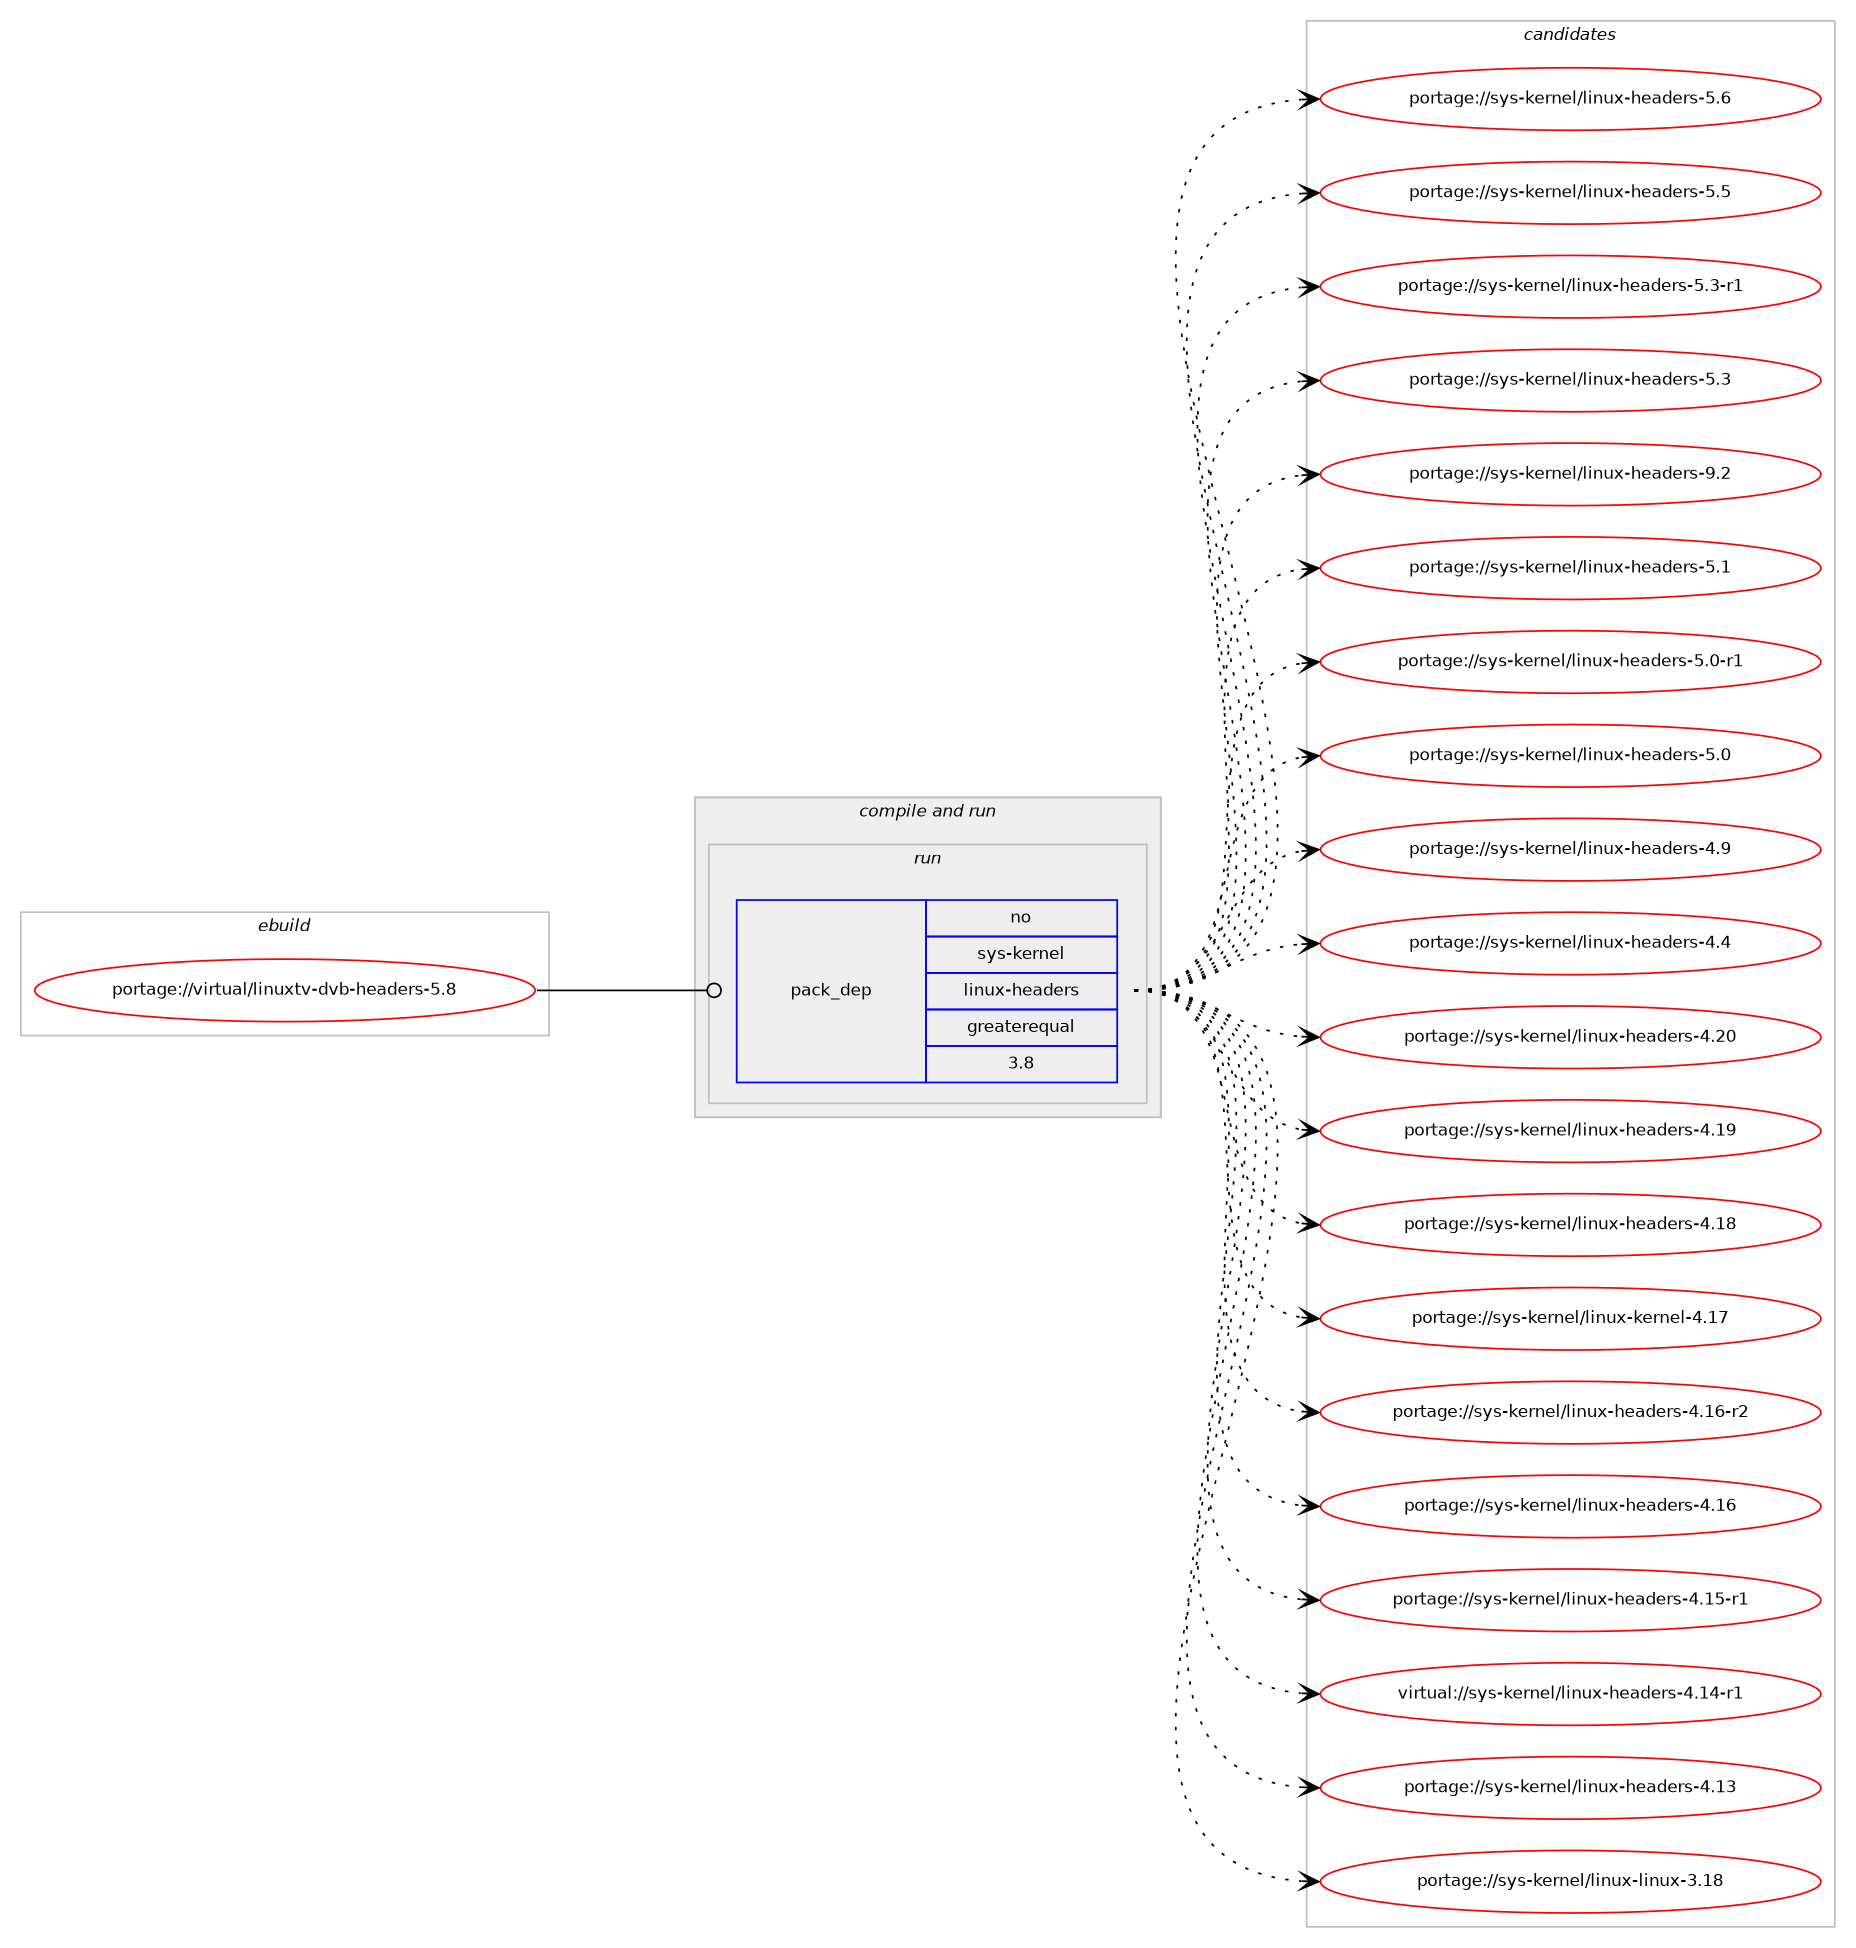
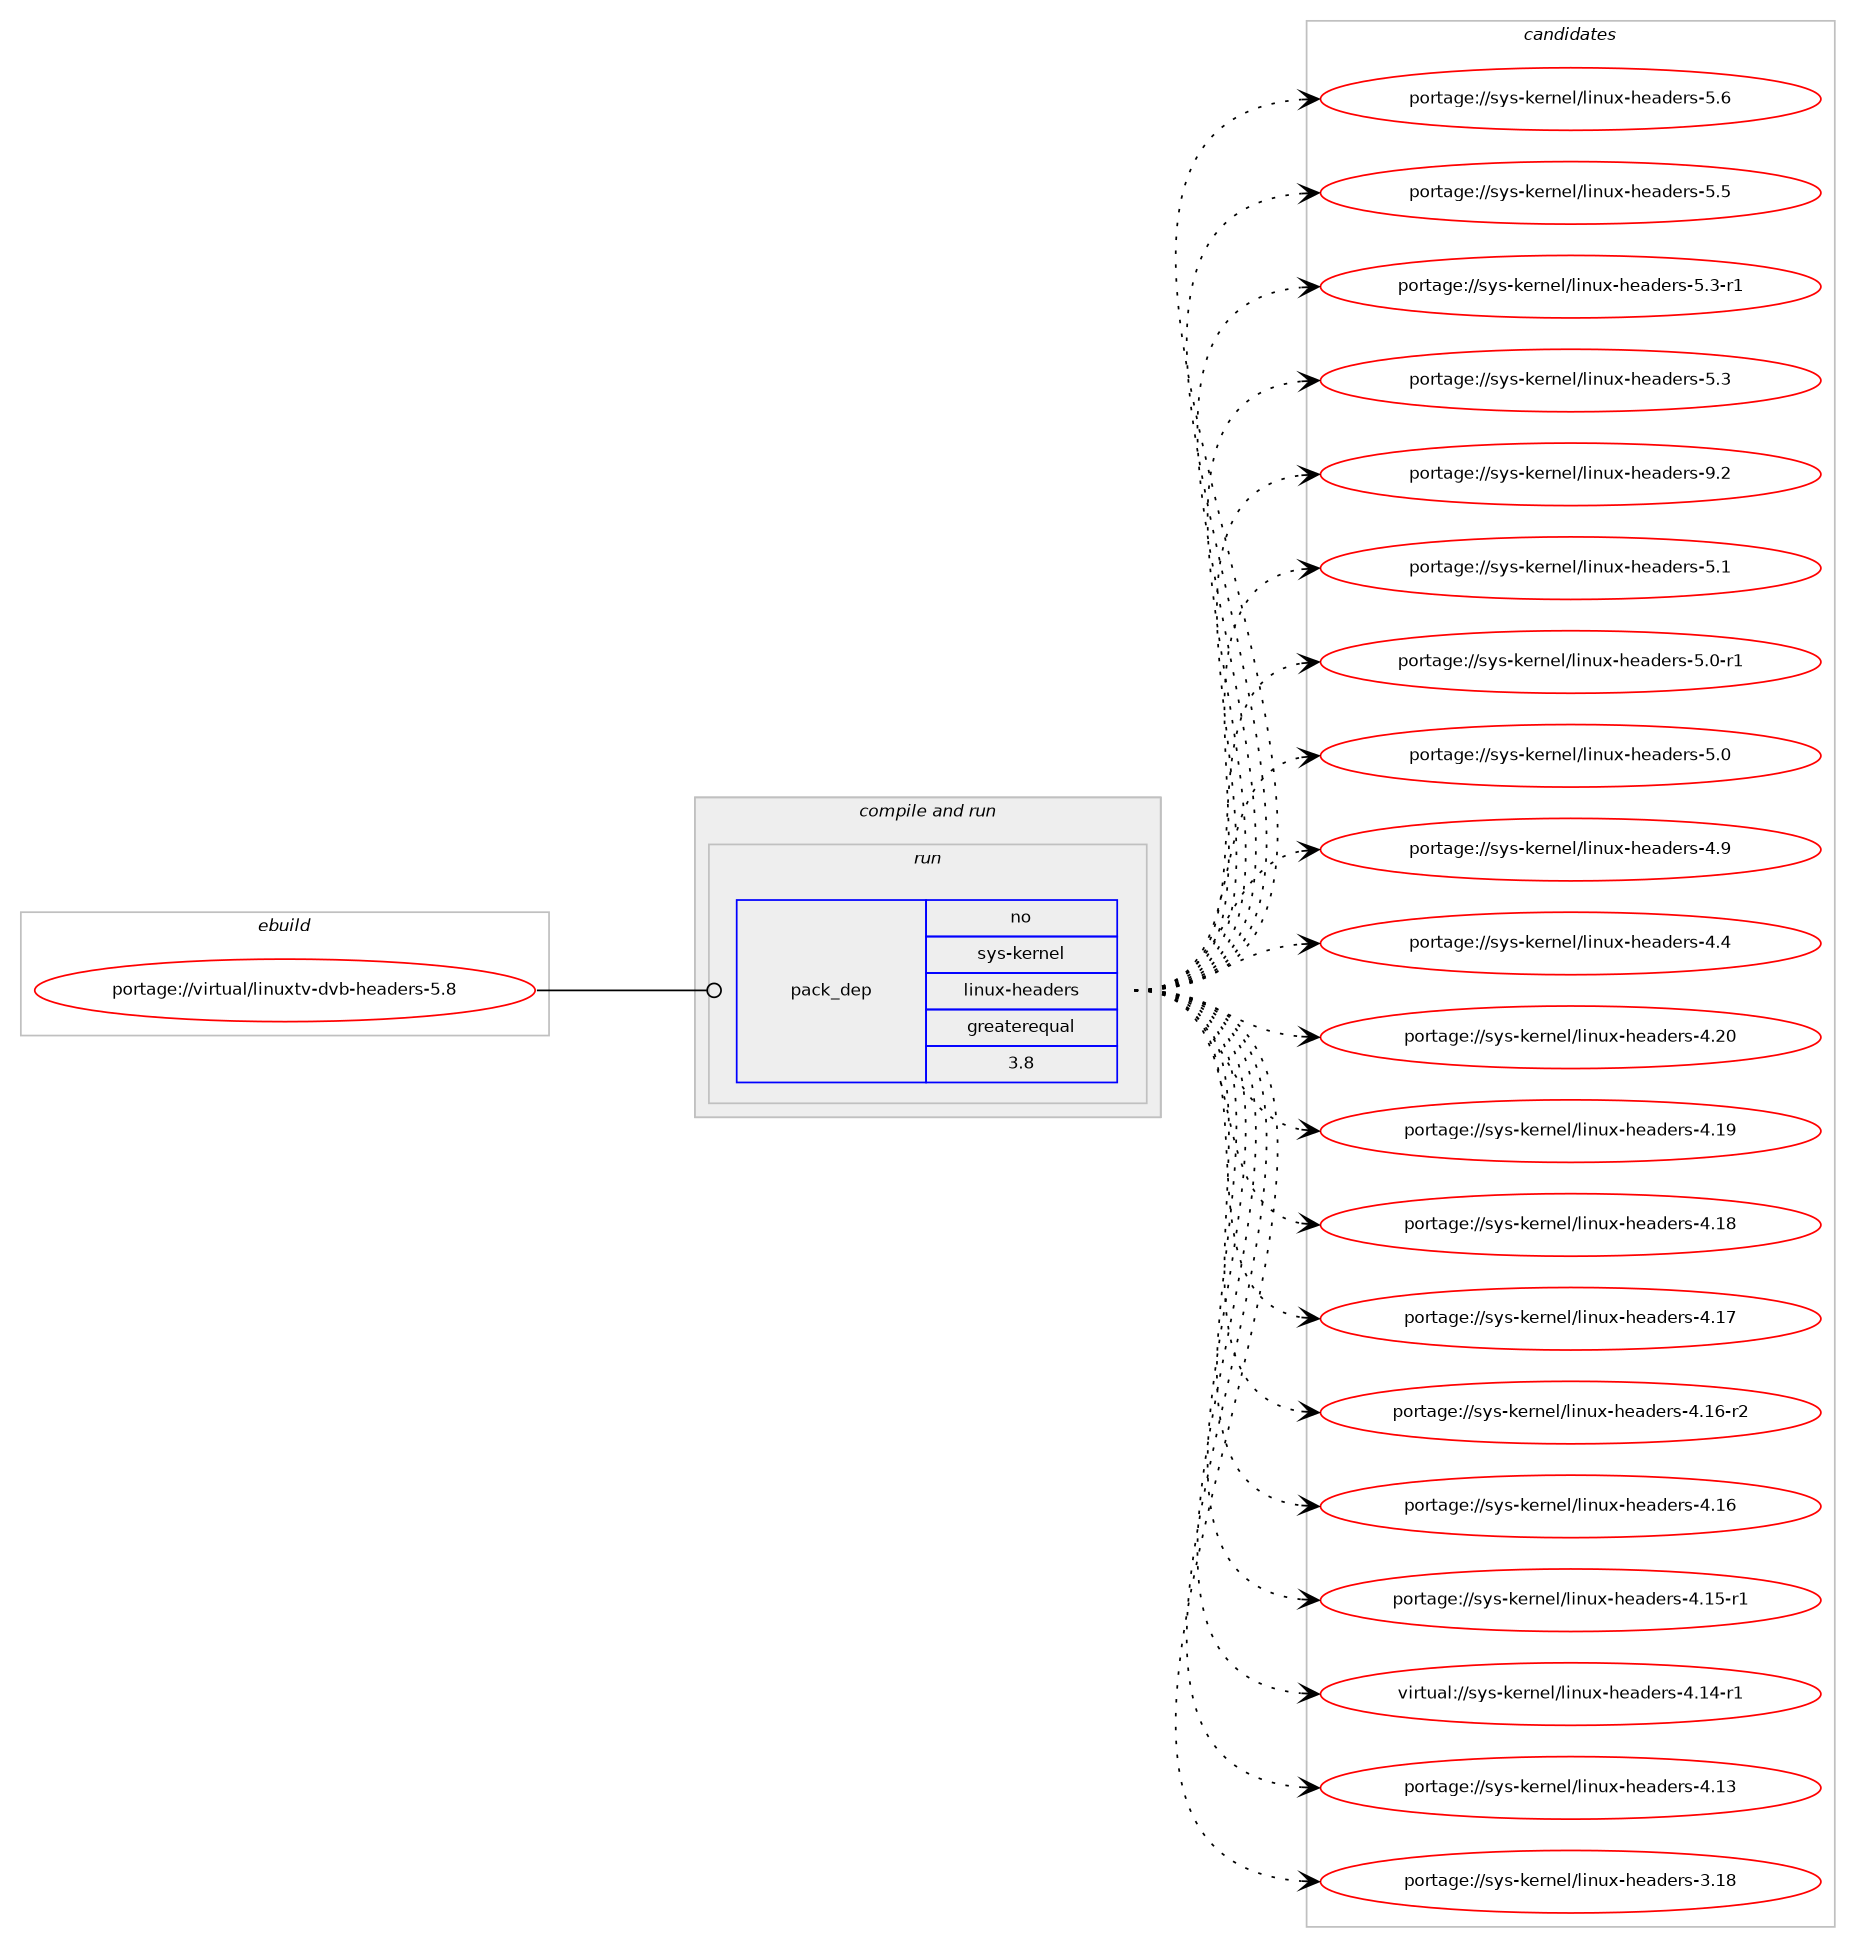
  digraph {
    compound=true
    concentrate=true
    fontname=Helvetica
    fontsize=10
    newrank=true
    rankdir=LR
    ranksep=1.5
    node [color=red fontname=Helvetica fontsize=10]
    edge [arrowhead=vee headport=w style=dotted tailport=e weight=100]
    n1 [label="portage://virtual/linuxtv-dvb-headers-5.8" width=4]
    n2 [color=blue label=<<TABLE BORDER="0" CELLBORDER="1" CELLSPACING="0" CELLPADDING="4" WIDTH="220"><TR><TD ROWSPAN="6" CELLPADDING="30">pack_dep</TD></TR><TR><TD WIDTH="110">no</TD></TR><TR><TD>sys-kernel</TD></TR><TR><TD>linux-headers</TD></TR><TR><TD>greaterequal</TD></TR><TR><TD>3.8</TD></TR></TABLE>> shape=none]
    n3 [label="portage://sys-kernel/linux-headers-5.6" width=4]
    n4 [label="portage://sys-kernel/linux-headers-5.5" width=4]
    n5 [label="portage://sys-kernel/linux-headers-5.3-r1" width=4]
    n6 [label="portage://sys-kernel/linux-headers-5.3" width=4]
    n7 [label="portage://sys-kernel/linux-headers-9.2" width=4]
    n8 [label="portage://sys-kernel/linux-headers-5.1" width=4]
    n9 [label="portage://sys-kernel/linux-headers-5.0-r1" width=4]
    n10 [label="portage://sys-kernel/linux-headers-5.0" width=4]
    n11 [label="portage://sys-kernel/linux-headers-4.9" width=4]
    n12 [label="portage://sys-kernel/linux-headers-4.4" width=4]
    n13 [label="portage://sys-kernel/linux-headers-4.20" width=4]
    n14 [label="portage://sys-kernel/linux-headers-4.19" width=4]
    n15 [label="portage://sys-kernel/linux-headers-4.18" width=4]
-   n16 [label="portage://sys-kernel/linux-kernel-4.17" width=4]
+   n16 [label="portage://sys-kernel/linux-headers-4.17" width=4]
    n17 [label="portage://sys-kernel/linux-headers-4.16-r2" width=4]
    n18 [label="portage://sys-kernel/linux-headers-4.16" width=4]
    n19 [label="portage://sys-kernel/linux-headers-4.15-r1" width=4]
    n20 [label="virtual://sys-kernel/linux-headers-4.14-r1" width=4]
    n21 [label="portage://sys-kernel/linux-headers-4.13" width=4]
-   n22 [label="portage://sys-kernel/linux-linux-3.18" width=4]
+   n22 [label="portage://sys-kernel/linux-headers-3.18" width=4]
    subgraph cluster_1 {
      color=gray
      label=<<i>ebuild</i>>
      rank=same
      n1
    }
    subgraph cluster_2 {
      color=gray
      label=<<i>dependencies</i>>
      subgraph cluster_3 {
        color=gray
        fillcolor="#eeeeee"
        label=<<i>compile</i>>
        style=filled
      }
      subgraph cluster_4 {
        color=gray
        fillcolor="#eeeeee"
        label=<<i>compile and run</i>>
        style=filled
      }
      subgraph cluster_5 {
        color=gray
        fillcolor="#eeeeee"
        label=<<i>run</i>>
        style=filled
        subgraph sub_6 {
          color=gray
          fillcolor="#eeeeee"
          label=<<i>run</i>>
          style=filled
          n2
        }
      }
    }
    subgraph cluster_7 {
      color=gray
      label=<<i>candidates</i>>
      rank=same
      subgraph sub_8 {
        color=black
        label=<<i>candidates</i>>
        nodesep=1
        rank=same
        n3
        n4
        n5
        n6
        n7
        n8
        n9
        n10
        n11
        n12
        n13
        n14
        n15
        n16
        n17
        n18
        n19
        n20
        n21
        n22
      }
    }
    n1 -> n2 [arrowhead=odot style=solid weight=20]
    n2 -> n3
    n2 -> n4
    n2 -> n5
    n2 -> n6
    n2 -> n7
    n2 -> n8
    n2 -> n9
    n2 -> n10
    n2 -> n11
    n2 -> n12
    n2 -> n13
    n2 -> n14
    n2 -> n15
    n2 -> n16
    n2 -> n17
    n2 -> n18
    n2 -> n19
    n2 -> n20
    n2 -> n21
    n2 -> n22
  }
